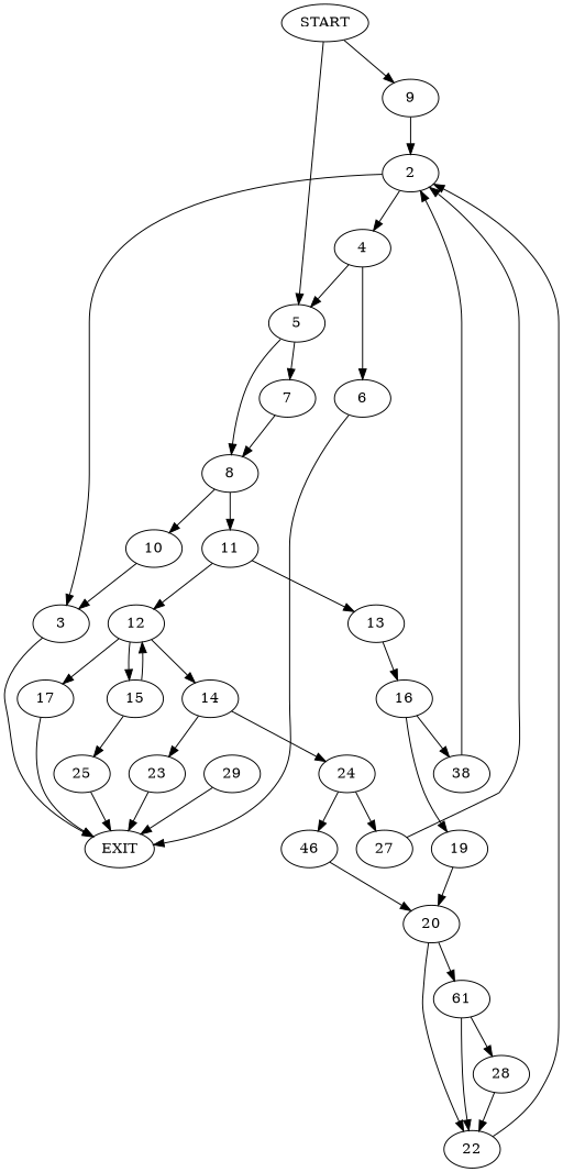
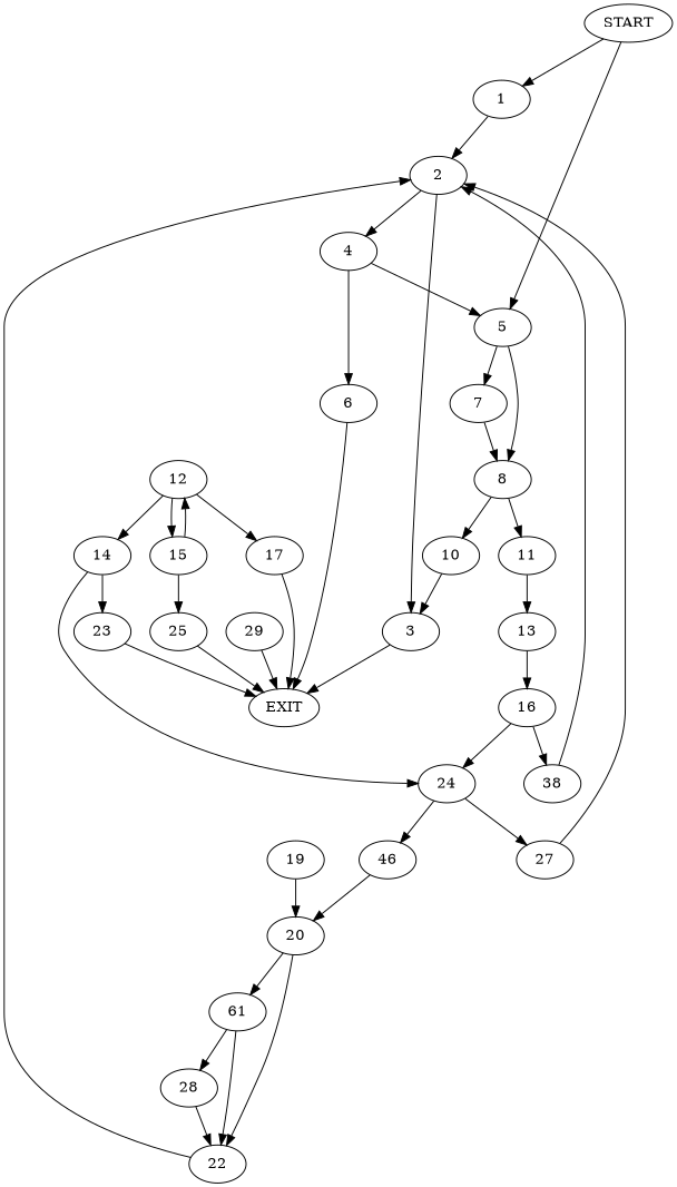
  digraph {
    n1 [label=START]
-   1 [label=9]
+   1
    5
    2
    n5 [label=EXIT]
    29
    3
    4
    6
    7
    8
    10
    11
    12
    13
    14
    15
    17
    16
    23
    24
    25
    n23 [label=38]
    19
    n25 [label=46]
    27
    20
    n28 [label=61]
    22
    28
    n1 -> 1
    n1 -> 5
    1 -> 2
    5 -> 7
    5 -> 8
    2 -> 3
    2 -> 4
    29 -> n5
    3 -> n5
    4 -> 5
    4 -> 6
    6 -> n5
    7 -> 8
    8 -> 10
    8 -> 11
    10 -> 3
-   11 -> 12
    11 -> 13
    12 -> 14
    12 -> 15
    12 -> 17
    13 -> 16
    14 -> 23
    14 -> 24
    15 -> 12
    15 -> 25
    17 -> n5
    16 -> n23
-   16 -> 19
+   16 -> 24
    23 -> n5
    24 -> n25
    24 -> 27
    25 -> n5
    n23 -> 2
    19 -> 20
    n25 -> 20
    27 -> 2
    20 -> n28
    20 -> 22
    n28 -> 22
    n28 -> 28
    22 -> 2
    28 -> 22
  }
